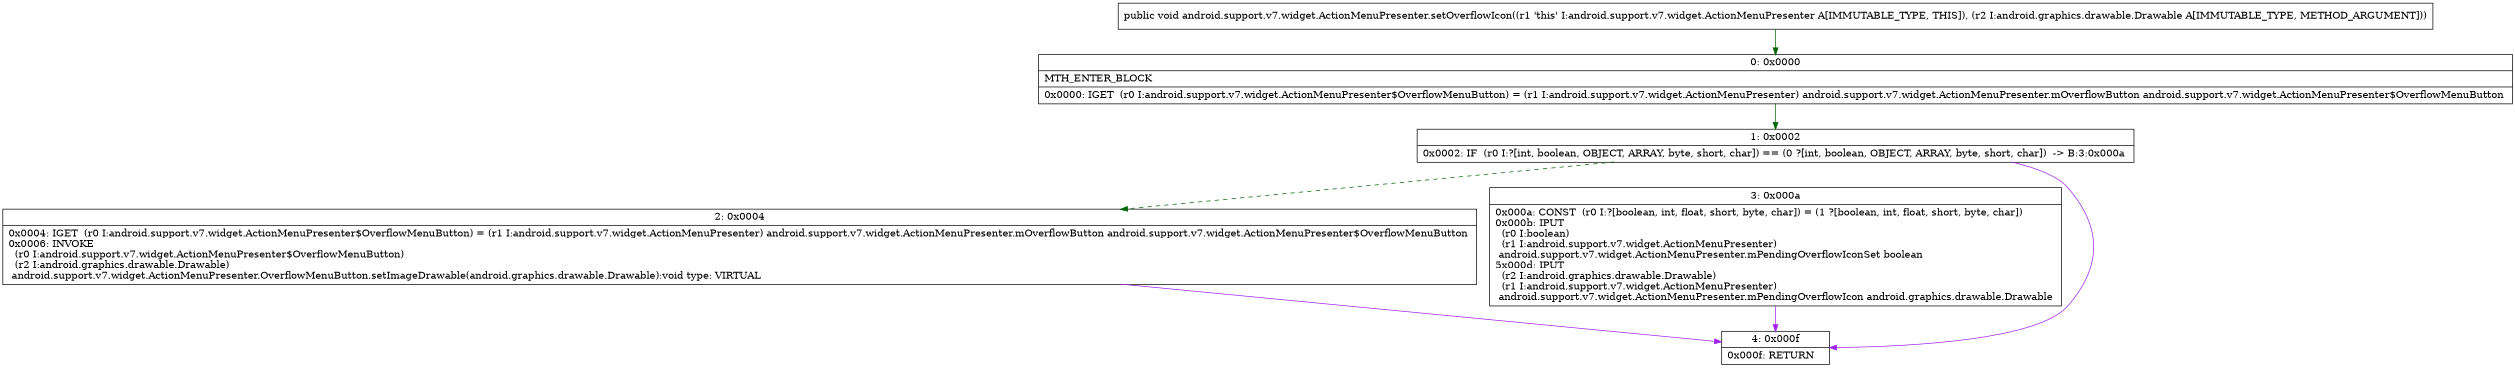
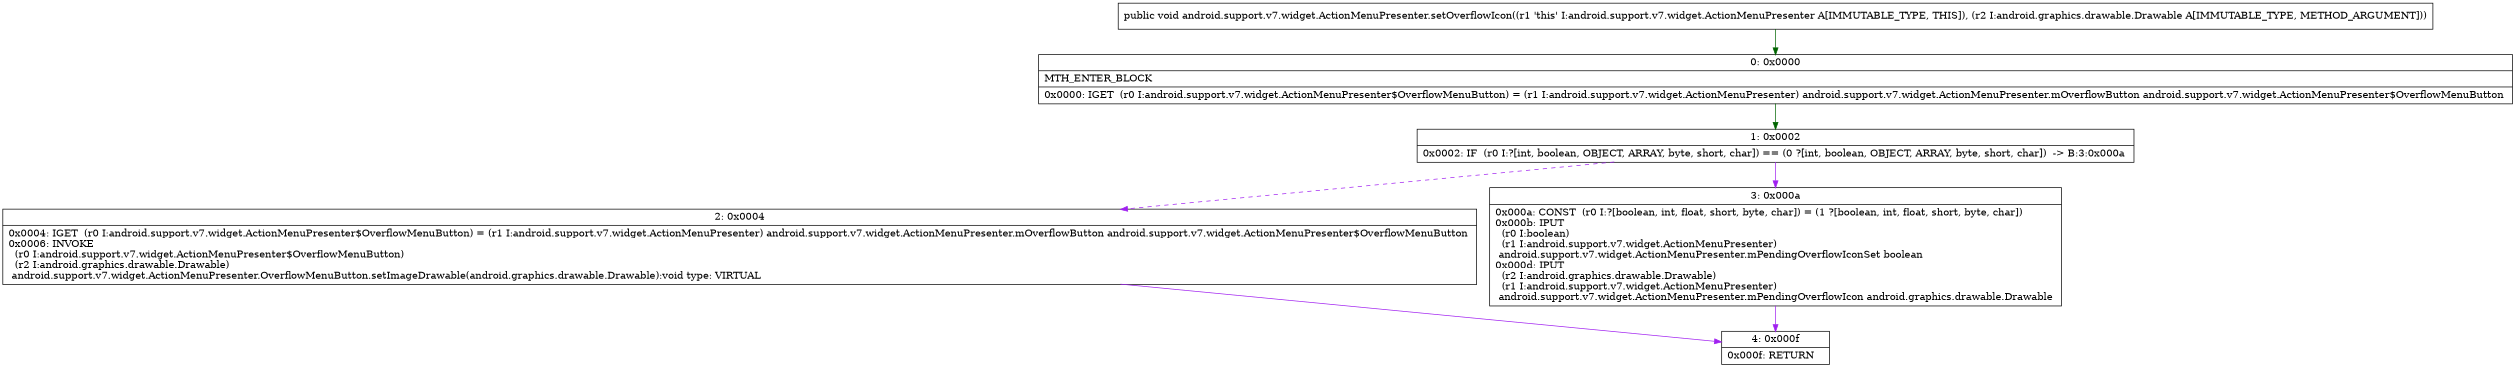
  digraph {
    node [shape=record]
    edge [color=darkgreen]
    n1 [label="{0\:\ 0x0000|MTH_ENTER_BLOCK\l|0x0000: IGET  (r0 I:android.support.v7.widget.ActionMenuPresenter$OverflowMenuButton) = (r1 I:android.support.v7.widget.ActionMenuPresenter) android.support.v7.widget.ActionMenuPresenter.mOverflowButton android.support.v7.widget.ActionMenuPresenter$OverflowMenuButton \l}"]
    n2 [label="{1\:\ 0x0002|0x0002: IF  (r0 I:?[int, boolean, OBJECT, ARRAY, byte, short, char]) == (0 ?[int, boolean, OBJECT, ARRAY, byte, short, char])  \-\> B:3:0x000a \l}"]
    n3 [label="{2\:\ 0x0004|0x0004: IGET  (r0 I:android.support.v7.widget.ActionMenuPresenter$OverflowMenuButton) = (r1 I:android.support.v7.widget.ActionMenuPresenter) android.support.v7.widget.ActionMenuPresenter.mOverflowButton android.support.v7.widget.ActionMenuPresenter$OverflowMenuButton \l0x0006: INVOKE  \l  (r0 I:android.support.v7.widget.ActionMenuPresenter$OverflowMenuButton)\l  (r2 I:android.graphics.drawable.Drawable)\l android.support.v7.widget.ActionMenuPresenter.OverflowMenuButton.setImageDrawable(android.graphics.drawable.Drawable):void type: VIRTUAL \l}"]
-   n4 [label="{3\:\ 0x000a|0x000a: CONST  (r0 I:?[boolean, int, float, short, byte, char]) = (1 ?[boolean, int, float, short, byte, char]) \l0x000b: IPUT  \l  (r0 I:boolean)\l  (r1 I:android.support.v7.widget.ActionMenuPresenter)\l android.support.v7.widget.ActionMenuPresenter.mPendingOverflowIconSet boolean \l5x000d: IPUT  \l  (r2 I:android.graphics.drawable.Drawable)\l  (r1 I:android.support.v7.widget.ActionMenuPresenter)\l android.support.v7.widget.ActionMenuPresenter.mPendingOverflowIcon android.graphics.drawable.Drawable \l}"]
+   n4 [label="{3\:\ 0x000a|0x000a: CONST  (r0 I:?[boolean, int, float, short, byte, char]) = (1 ?[boolean, int, float, short, byte, char]) \l0x000b: IPUT  \l  (r0 I:boolean)\l  (r1 I:android.support.v7.widget.ActionMenuPresenter)\l android.support.v7.widget.ActionMenuPresenter.mPendingOverflowIconSet boolean \l0x000d: IPUT  \l  (r2 I:android.graphics.drawable.Drawable)\l  (r1 I:android.support.v7.widget.ActionMenuPresenter)\l android.support.v7.widget.ActionMenuPresenter.mPendingOverflowIcon android.graphics.drawable.Drawable \l}"]
    n5 [label="{4\:\ 0x000f|0x000f: RETURN   \l}"]
    n6 [label="{public void android.support.v7.widget.ActionMenuPresenter.setOverflowIcon((r1 'this' I:android.support.v7.widget.ActionMenuPresenter A[IMMUTABLE_TYPE, THIS]), (r2 I:android.graphics.drawable.Drawable A[IMMUTABLE_TYPE, METHOD_ARGUMENT])) }"]
    n1 -> n2
-   n2 -> n3 [style=dashed]
-   n2 -> n5 [color=purple]
+   n2 -> n3 [color=purple style=dashed]
+   n2 -> n4 [color=purple]
    n3 -> n5 [color=purple]
    n4 -> n5 [color=purple]
    n6 -> n1
  }
